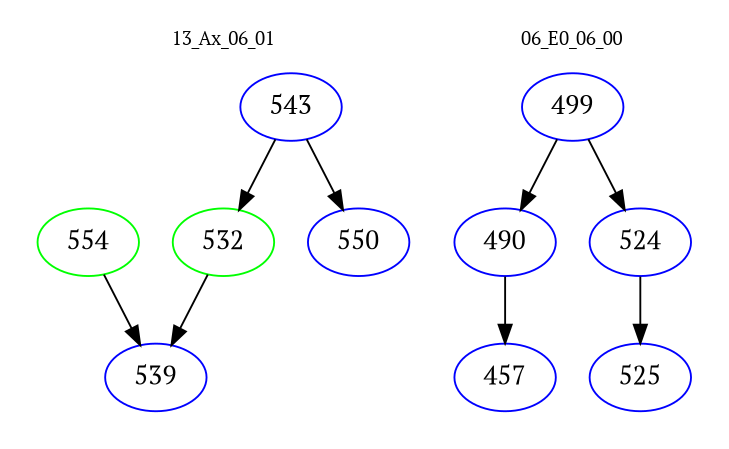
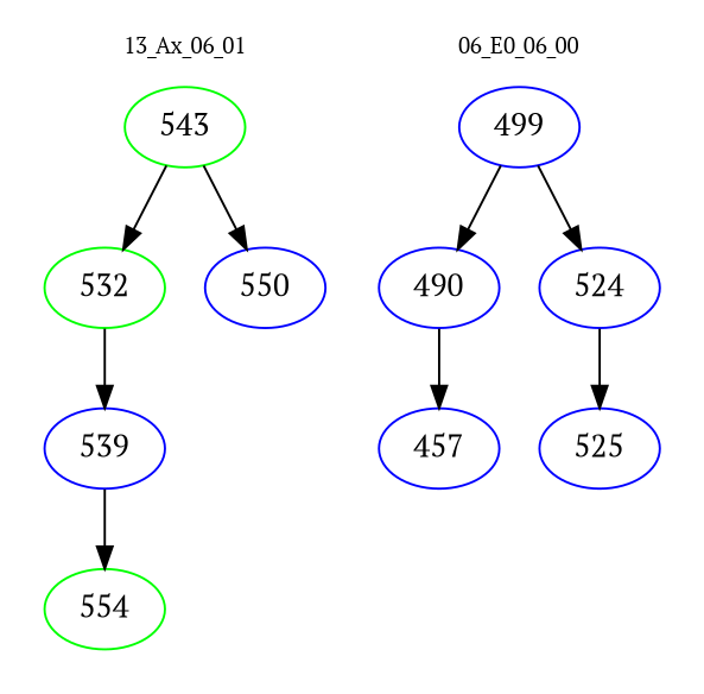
  digraph {
    fontname="PT Serif"
    node [color=blue fontname="PT Serif"]
    edge [color=black fontname="PT Serif"]
    n1 [color=green label=532]
    n2 [label=539]
-   n3 [label=543]
+   n3 [color=green label=543]
    n4 [color=green label=554]
    n5 [label=550]
    n6 [label=499]
    n7 [label=490]
    n8 [label=524]
    n9 [label=457]
    n10 [label=525]
    subgraph cluster_1 {
      color=white
      fontsize=10
      label="13_Ax_06_01"
      n1
      n2
      n3
      n4
      n5
    }
    subgraph cluster_2 {
      color=white
      fontsize=10
      label="06_E0_06_00"
      n6
      n7
      n8
      n9
      n10
    }
    n1 -> n2
-   n4 -> n2
+   n2 -> n4
    n3 -> n1
    n3 -> n5
    n6 -> n7
    n6 -> n8
    n7 -> n9
    n8 -> n10
  }
